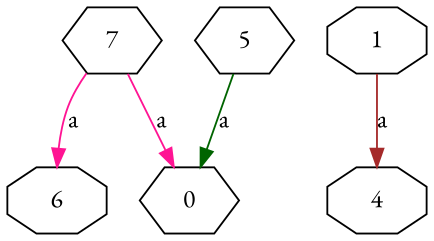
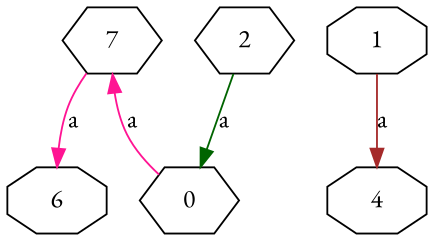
  strict digraph {
    fontname="EB Garamond"
    node [fontname="EB Garamond" shape=hexagon]
    edge [color=deeppink fontname="EB Garamond"]
    n1 [label=7]
    0
    6 [shape=octagon]
    1 [shape=octagon]
    4 [shape=octagon]
-   2 [label=5]
+   2
    n1 -> 6 [label=a]
-   n1 -> 0 [label=a]
+   0 -> n1 [label=a]
    1 -> 4 [color=brown label=a]
    2 -> 0 [color=darkgreen label=a]
  }
